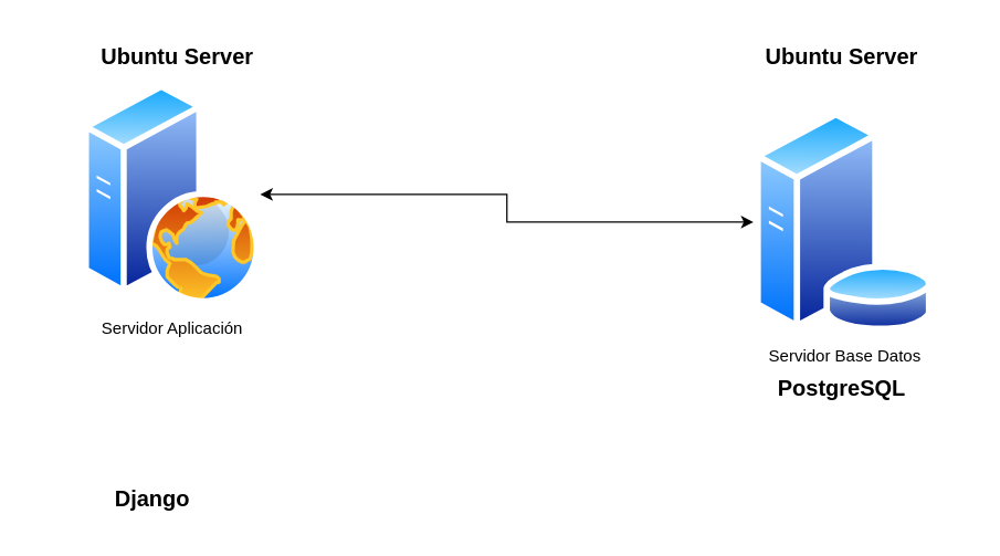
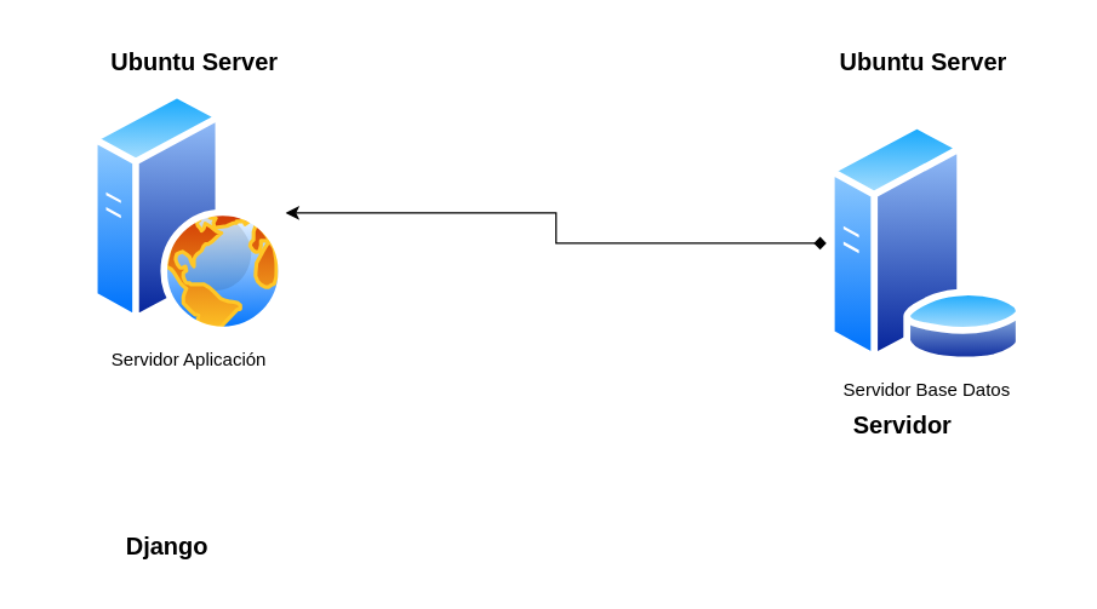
  <mxCell id="0" />
  <mxCell id="1" parent="0" />
- <mxCell id="2" style="edgeStyle=orthogonalEdgeStyle;rounded=0;orthogonalLoop=1;jettySize=auto;html=1;entryX=0;entryY=0.5;entryDx=0;entryDy=0;startArrow=classic;startFill=1;" edge="1" parent="1" source="3" target="4"><mxGeometry relative="1" as="geometry" /></mxCell>
+ <mxCell id="2" style="edgeStyle=orthogonalEdgeStyle;rounded=0;orthogonalLoop=1;jettySize=auto;html=1;entryX=0;entryY=0.5;entryDx=0;entryDy=0;startArrow=classic;startFill=1;endArrow=diamond;" edge="1" parent="1" source="3" target="4"><mxGeometry relative="1" as="geometry" /></mxCell>
  <mxCell id="3" value="Servidor Aplicación" style="image;aspect=fixed;perimeter=ellipsePerimeter;html=1;align=center;shadow=0;dashed=0;spacingTop=3;image=img/lib/active_directory/web_server.svg;" vertex="1" parent="1"><mxGeometry x="60" y="60" width="128" height="160" as="geometry" /></mxCell>
  <mxCell id="4" value="Servidor Base Datos" style="image;aspect=fixed;perimeter=ellipsePerimeter;html=1;align=center;shadow=0;dashed=0;spacingTop=3;image=img/lib/active_directory/database_server.svg;" vertex="1" parent="1"><mxGeometry x="545" y="80" width="131.2" height="160" as="geometry" /></mxCell>
  <mxCell id="5" value="" style="shape=image;verticalLabelPosition=bottom;labelBackgroundColor=default;verticalAlign=top;aspect=fixed;imageAspect=0;image=https://cdn.icon-icons.com/icons2/2107/PNG/512/file_type_django_icon_130645.png;" vertex="1" parent="1"><mxGeometry x="20" y="340" width="40" height="40" as="geometry" /></mxCell>
  <mxCell id="6" value="Django" style="text;html=1;strokeColor=none;fillColor=none;align=left;verticalAlign=middle;whiteSpace=wrap;rounded=0;fontSize=16;fontStyle=1" vertex="1" parent="1"><mxGeometry x="81" y="345" width="60" height="30" as="geometry" /></mxCell>
  <mxCell id="7" value="" style="shape=image;verticalLabelPosition=bottom;labelBackgroundColor=default;verticalAlign=top;aspect=fixed;imageAspect=0;image=https://cdn.icon-icons.com/icons2/2699/PNG/512/nginx_logo_icon_169915.png;" vertex="1" parent="1"><mxGeometry x="20" y="260" width="40" height="40" as="geometry" /></mxCell>
  <mxCell id="8" value="" style="shape=image;verticalLabelPosition=bottom;labelBackgroundColor=default;verticalAlign=top;aspect=fixed;imageAspect=0;image=https://cdn.icon-icons.com/icons2/1508/PNG/512/python_104451.png;" vertex="1" parent="1"><mxGeometry x="21" y="300" width="40" height="40" as="geometry" /></mxCell>
  <mxCell id="9" value="" style="shape=image;verticalLabelPosition=bottom;labelBackgroundColor=default;verticalAlign=top;aspect=fixed;imageAspect=0;image=https://cdn-icons-png.flaticon.com/512/888/888879.png;" vertex="1" parent="1"><mxGeometry x="20" y="20" width="40" height="40" as="geometry" /></mxCell>
  <mxCell id="10" value="Ubuntu Server" style="text;html=1;strokeColor=none;fillColor=none;align=left;verticalAlign=middle;whiteSpace=wrap;rounded=0;fontSize=16;fontStyle=1" vertex="1" parent="1"><mxGeometry x="71" y="25" width="150" height="30" as="geometry" /></mxCell>
  <mxCell id="11" value="" style="shape=image;verticalLabelPosition=bottom;labelBackgroundColor=default;verticalAlign=top;aspect=fixed;imageAspect=0;image=https://cdn-icons-png.flaticon.com/512/888/888879.png;" vertex="1" parent="1"><mxGeometry x="501" y="20" width="40" height="40" as="geometry" /></mxCell>
  <mxCell id="12" value="Ubuntu Server" style="text;html=1;strokeColor=none;fillColor=none;align=left;verticalAlign=middle;whiteSpace=wrap;rounded=0;fontSize=16;fontStyle=1" vertex="1" parent="1"><mxGeometry x="552" y="25" width="150" height="30" as="geometry" /></mxCell>
  <mxCell id="13" value="" style="shape=image;verticalLabelPosition=bottom;labelBackgroundColor=default;verticalAlign=top;aspect=fixed;imageAspect=0;image=https://cdn.icon-icons.com/icons2/2415/PNG/512/postgresql_original_wordmark_logo_icon_146392.png;" vertex="1" parent="1"><mxGeometry x="500" y="260" width="40" height="40" as="geometry" /></mxCell>
- <mxCell id="14" value="PostgreSQL" style="text;html=1;strokeColor=none;fillColor=none;align=left;verticalAlign=middle;whiteSpace=wrap;rounded=0;fontSize=16;fontStyle=1" vertex="1" parent="1"><mxGeometry x="561" y="265" width="100" height="30" as="geometry" /></mxCell>
+ <mxCell id="14" value="Servidor" style="text;html=1;strokeColor=none;fillColor=none;align=left;verticalAlign=middle;whiteSpace=wrap;rounded=0;fontSize=16;fontStyle=1" vertex="1" parent="1"><mxGeometry x="561" y="265" width="100" height="30" as="geometry" /></mxCell>
